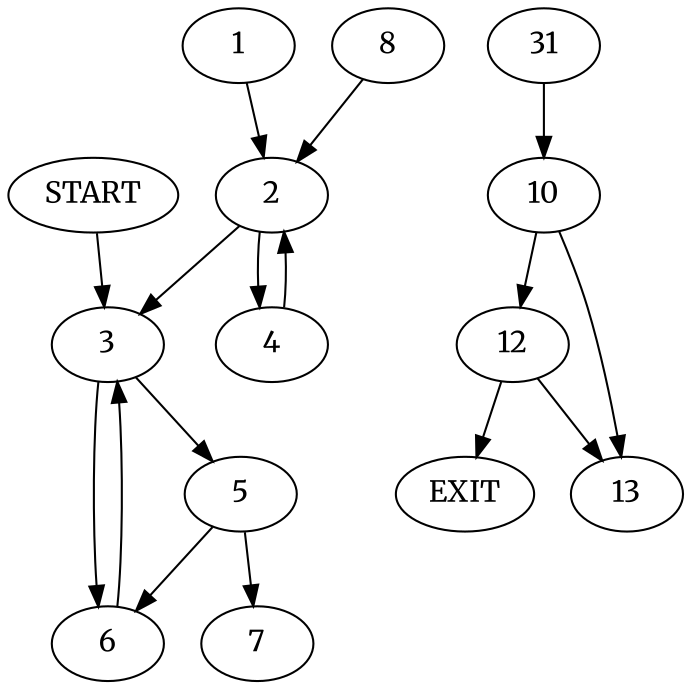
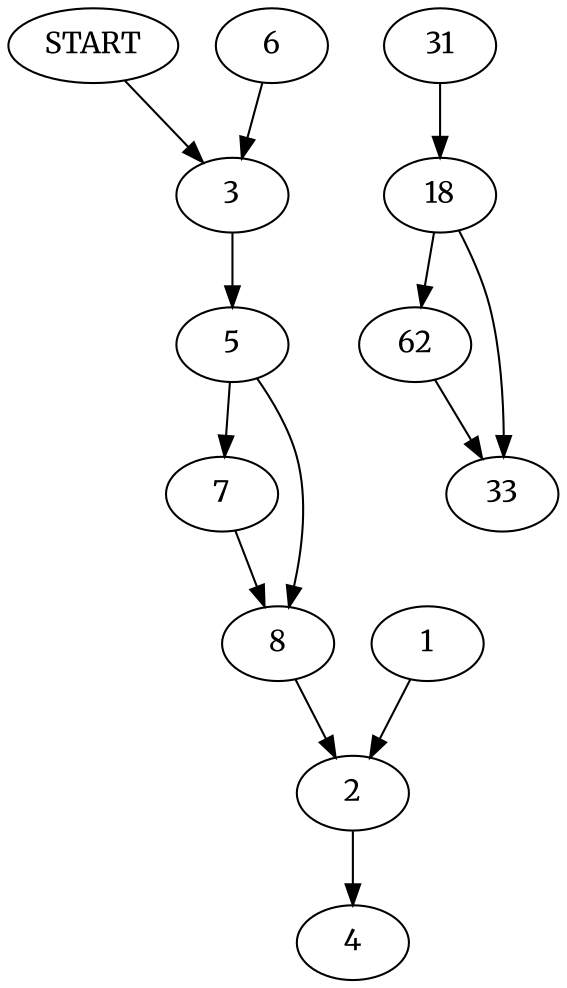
  digraph {
    fontname=Merriweather
    node [fontname=Merriweather]
    edge [fontname=Merriweather]
    n1 [label=START]
    3
    1
    2
-   n5 [label=EXIT]
    4
    5
    6
    7
    8
-   10
-   12
-   13
+   10 [label=18]
+   12 [label=62]
+   13 [label=33]
    n14 [label=31]
    n1 -> 3
    3 -> 5
-   3 -> 6
    1 -> 2
-   2 -> 3
    2 -> 4
-   4 -> 2
    5 -> 7
-   5 -> 6
+   5 -> 8
    6 -> 3
+   7 -> 8
    8 -> 2
    10 -> 12
    10 -> 13
-   12 -> n5
    12 -> 13
    n14 -> 10
  }
